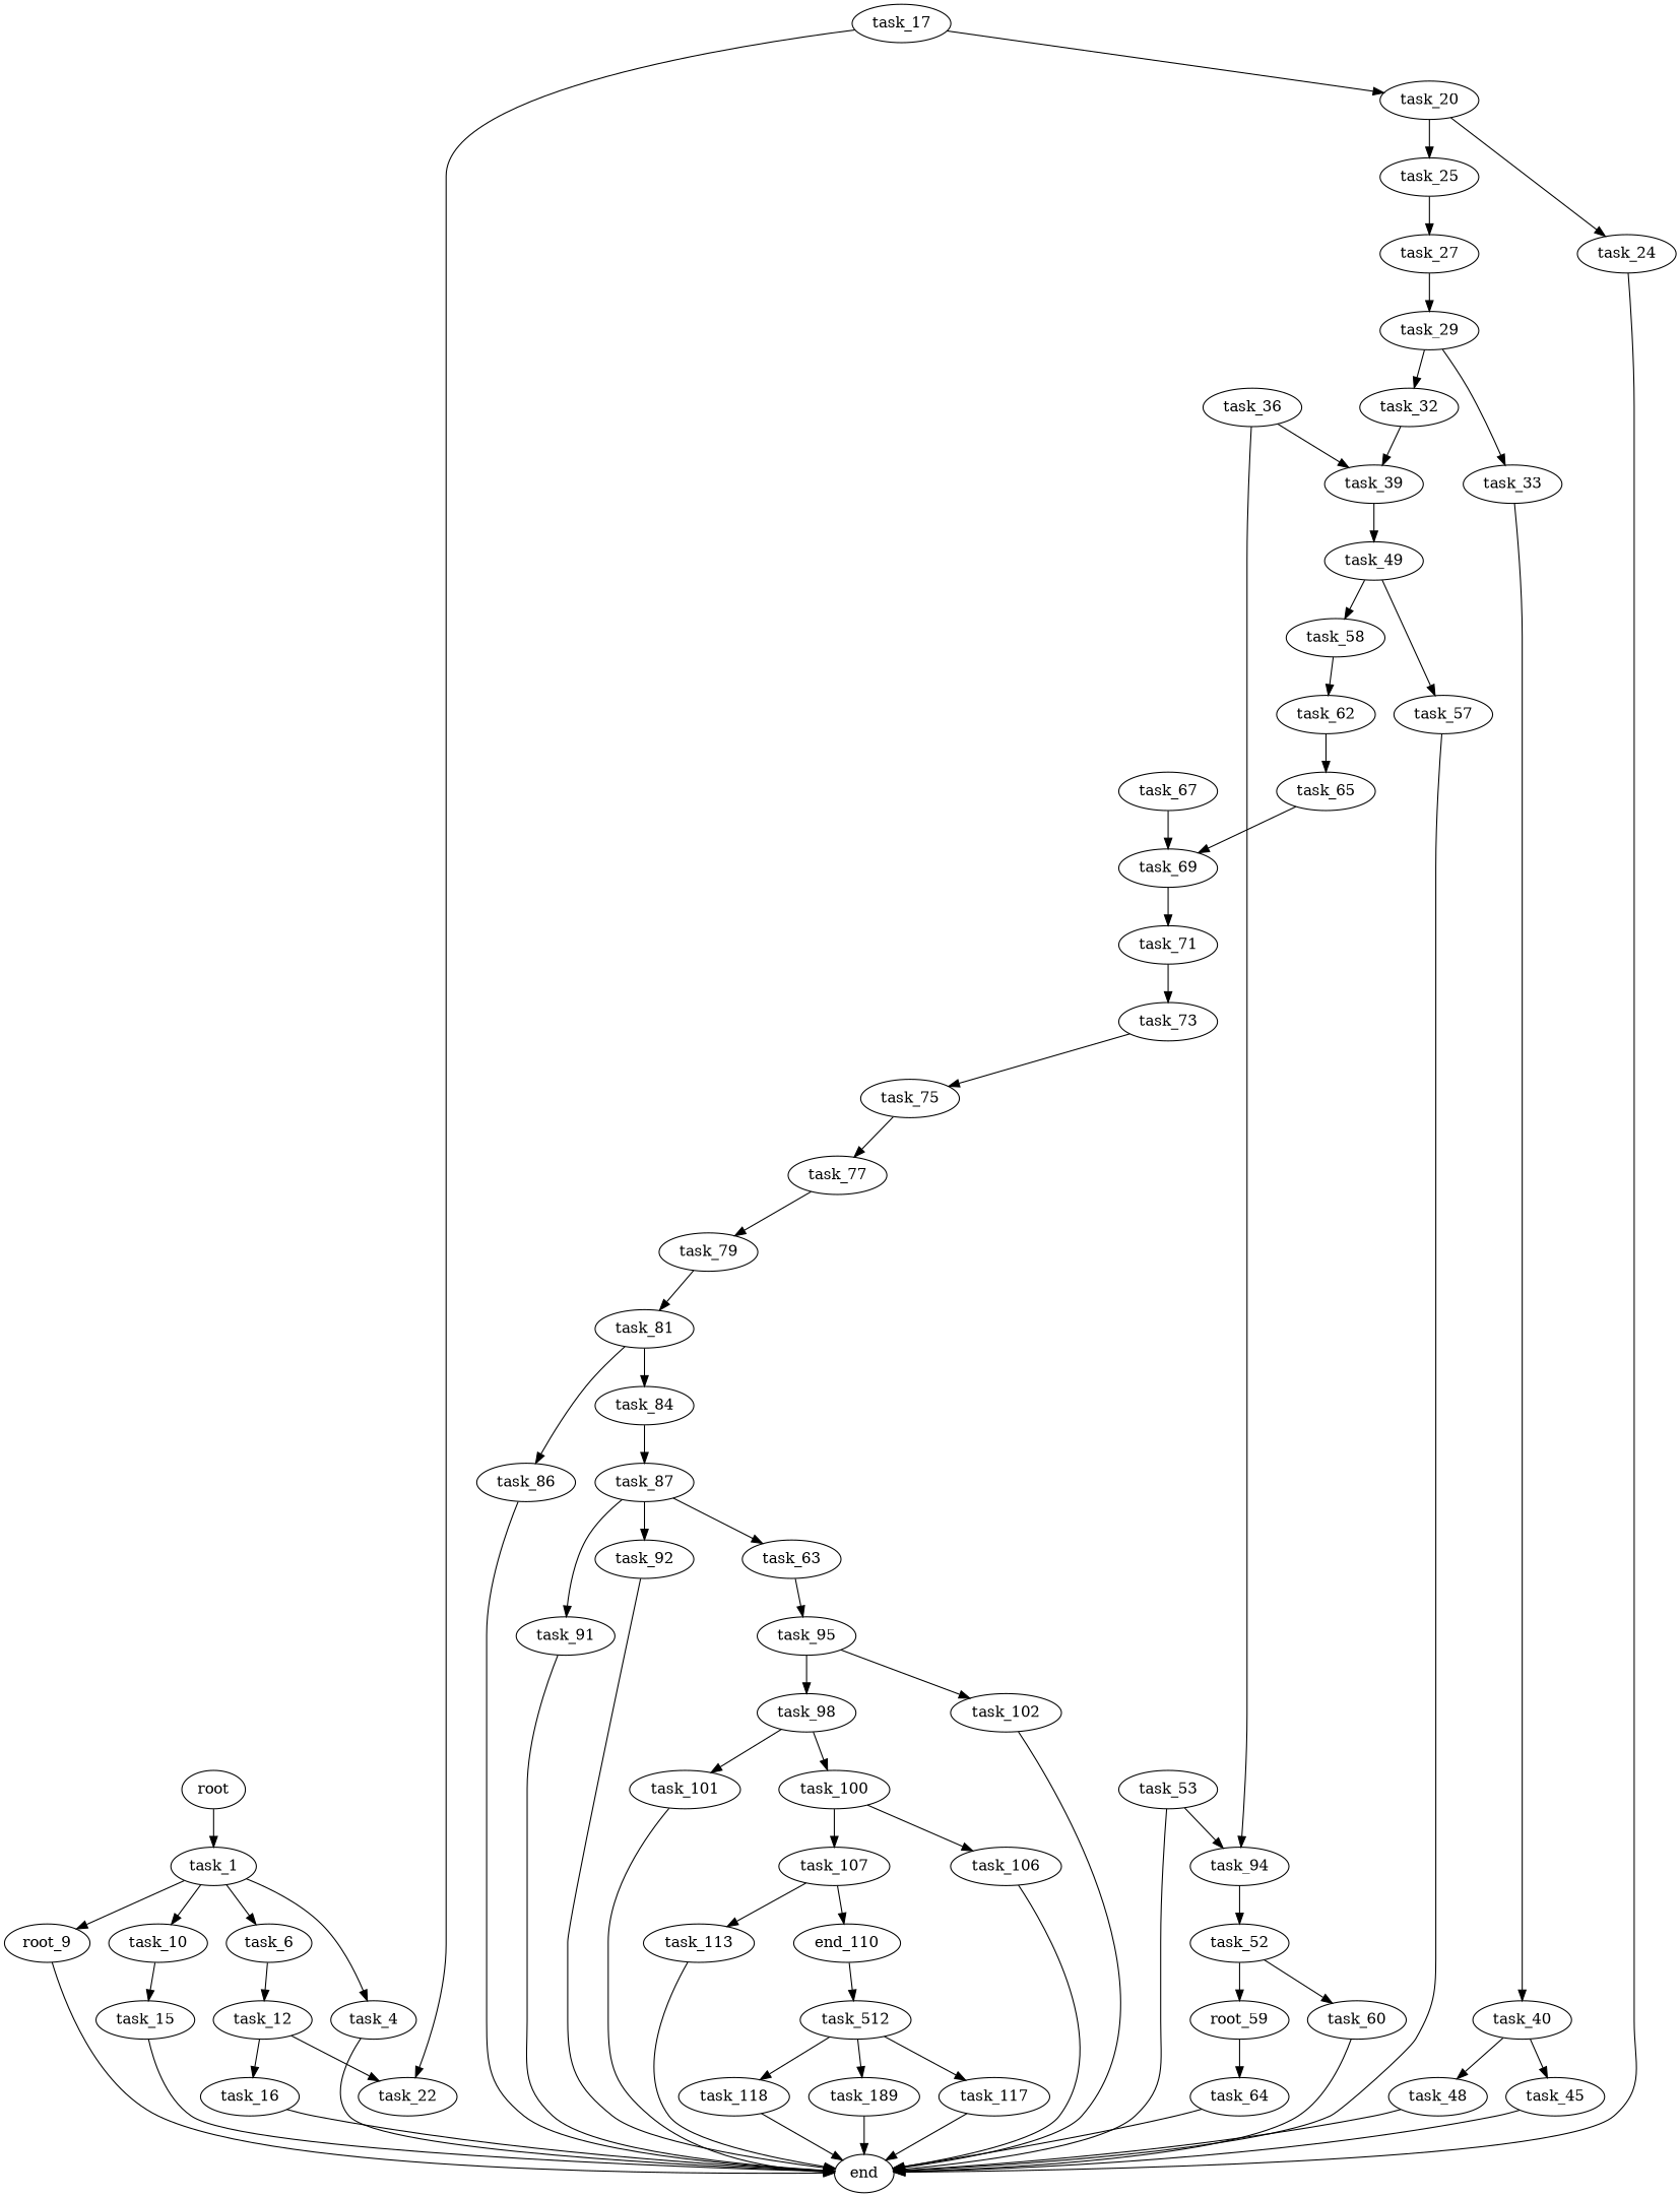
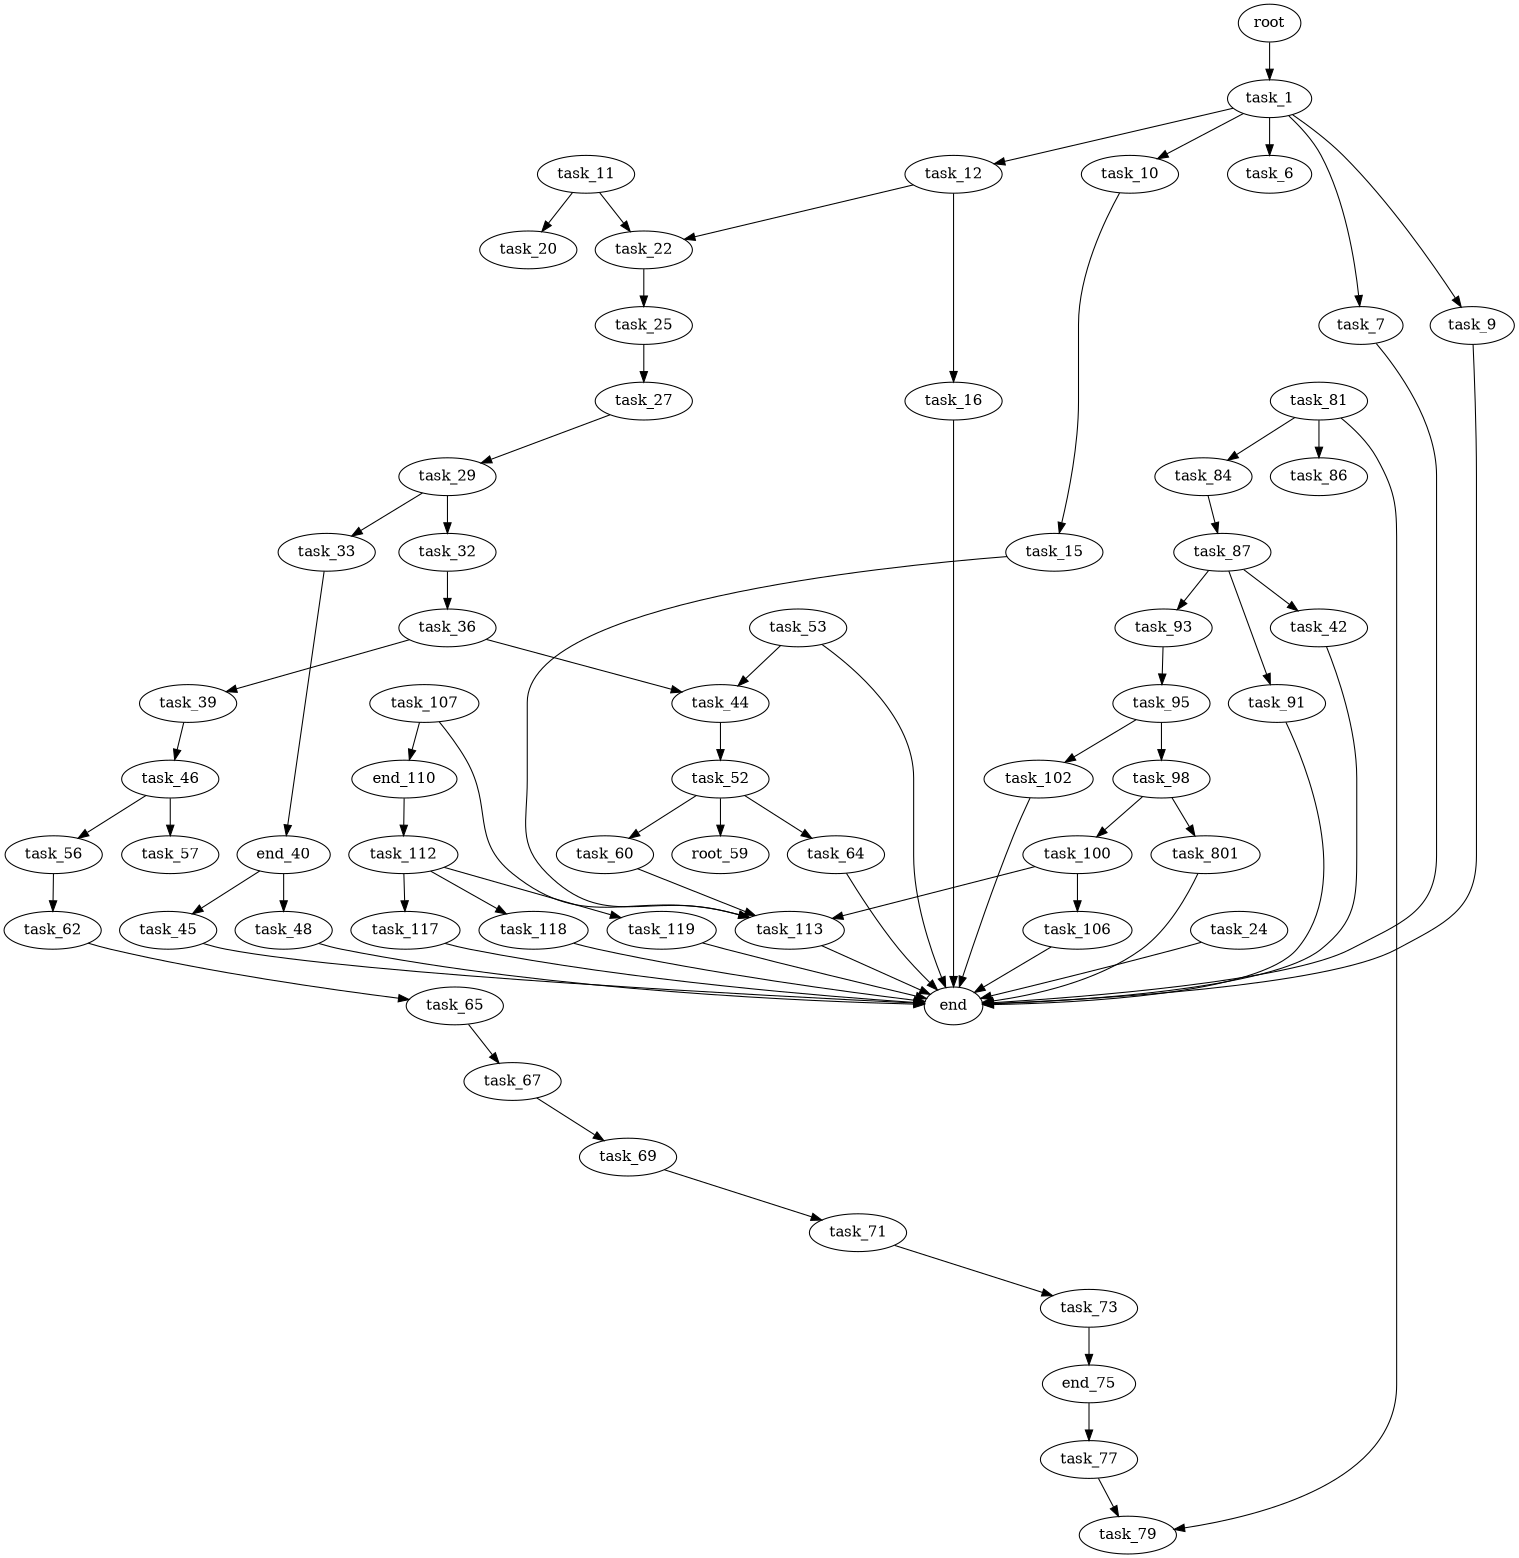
  digraph {
    root
    task_1
    task_6
-   task_7 [label=task_4]
-   task_9 [label=root_9]
+   task_7
+   task_9
    task_10
    task_12
    end
    task_15
    task_16
    task_22
-   task_17
+   task_17 [label=task_11]
    task_20
    task_24
    task_25
    task_27
    task_29
    task_32
    task_33
    task_36
-   task_40
+   task_40 [label=end_40]
    task_39
-   task_44 [label=task_94]
+   task_44
    task_45
    task_48
-   task_49
+   task_49 [label=task_46]
    task_52
-   task_56 [label=task_58]
+   task_56
    task_57
    n30 [label=root_59]
    task_60
    task_53
    task_62
    task_64
    task_65
    task_67
    task_69
    task_71
    task_73
-   task_75
+   task_75 [label=end_75]
    task_77
    task_79
    task_81
    task_84
    task_86
    task_87
    task_91
-   task_92
-   task_93 [label=task_63]
+   task_92 [label=task_42]
+   task_93
    task_95
    task_98
    task_102
-   task_101
+   task_101 [label=task_801]
    n54 [label=task_100]
    task_106
    task_107
    n57 [label=end_110]
    task_113
-   task_112 [label=task_512]
+   task_112
    task_117
    task_118
-   task_119 [label=task_189]
+   task_119
    root -> task_1
    task_1 -> task_6
    task_1 -> task_7
    task_1 -> task_9
    task_1 -> task_10
-   task_6 -> task_12
+   task_1 -> task_12
    task_7 -> end
    task_9 -> end
    task_10 -> task_15
    task_12 -> task_16
    task_12 -> task_22
-   task_15 -> end
+   task_15 -> task_113
    task_16 -> end
-   task_20 -> task_25
+   task_22 -> task_25
    task_17 -> task_22
    task_17 -> task_20
-   task_20 -> task_24
    task_24 -> end
    task_25 -> task_27
    task_27 -> task_29
    task_29 -> task_32
    task_29 -> task_33
-   task_32 -> task_39
+   task_32 -> task_36
    task_33 -> task_40
    task_36 -> task_39
    task_36 -> task_44
    task_40 -> task_45
    task_40 -> task_48
    task_39 -> task_49
    task_44 -> task_52
    task_45 -> end
    task_48 -> end
    task_49 -> task_56
    task_49 -> task_57
    task_52 -> n30
    task_52 -> task_60
    task_56 -> task_62
-   task_57 -> end
-   n30 -> task_64
-   task_60 -> end
+   task_52 -> task_64
+   task_60 -> task_113
    task_53 -> end
    task_53 -> task_44
    task_62 -> task_65
    task_64 -> end
-   task_65 -> task_69
+   task_65 -> task_67
    task_67 -> task_69
    task_69 -> task_71
    task_71 -> task_73
    task_73 -> task_75
    task_75 -> task_77
    task_77 -> task_79
-   task_79 -> task_81
+   task_81 -> task_79
    task_81 -> task_84
    task_81 -> task_86
    task_84 -> task_87
-   task_86 -> end
    task_87 -> task_91
    task_87 -> task_92
    task_87 -> task_93
    task_91 -> end
    task_92 -> end
    task_93 -> task_95
    task_95 -> task_98
    task_95 -> task_102
    task_98 -> task_101
    task_98 -> n54
    task_102 -> end
    task_101 -> end
    n54 -> task_106
-   n54 -> task_107
+   n54 -> task_113
    task_106 -> end
    task_107 -> n57
    task_107 -> task_113
    n57 -> task_112
    task_113 -> end
    task_112 -> task_117
    task_112 -> task_118
    task_112 -> task_119
    task_117 -> end
    task_118 -> end
    task_119 -> end
  }
